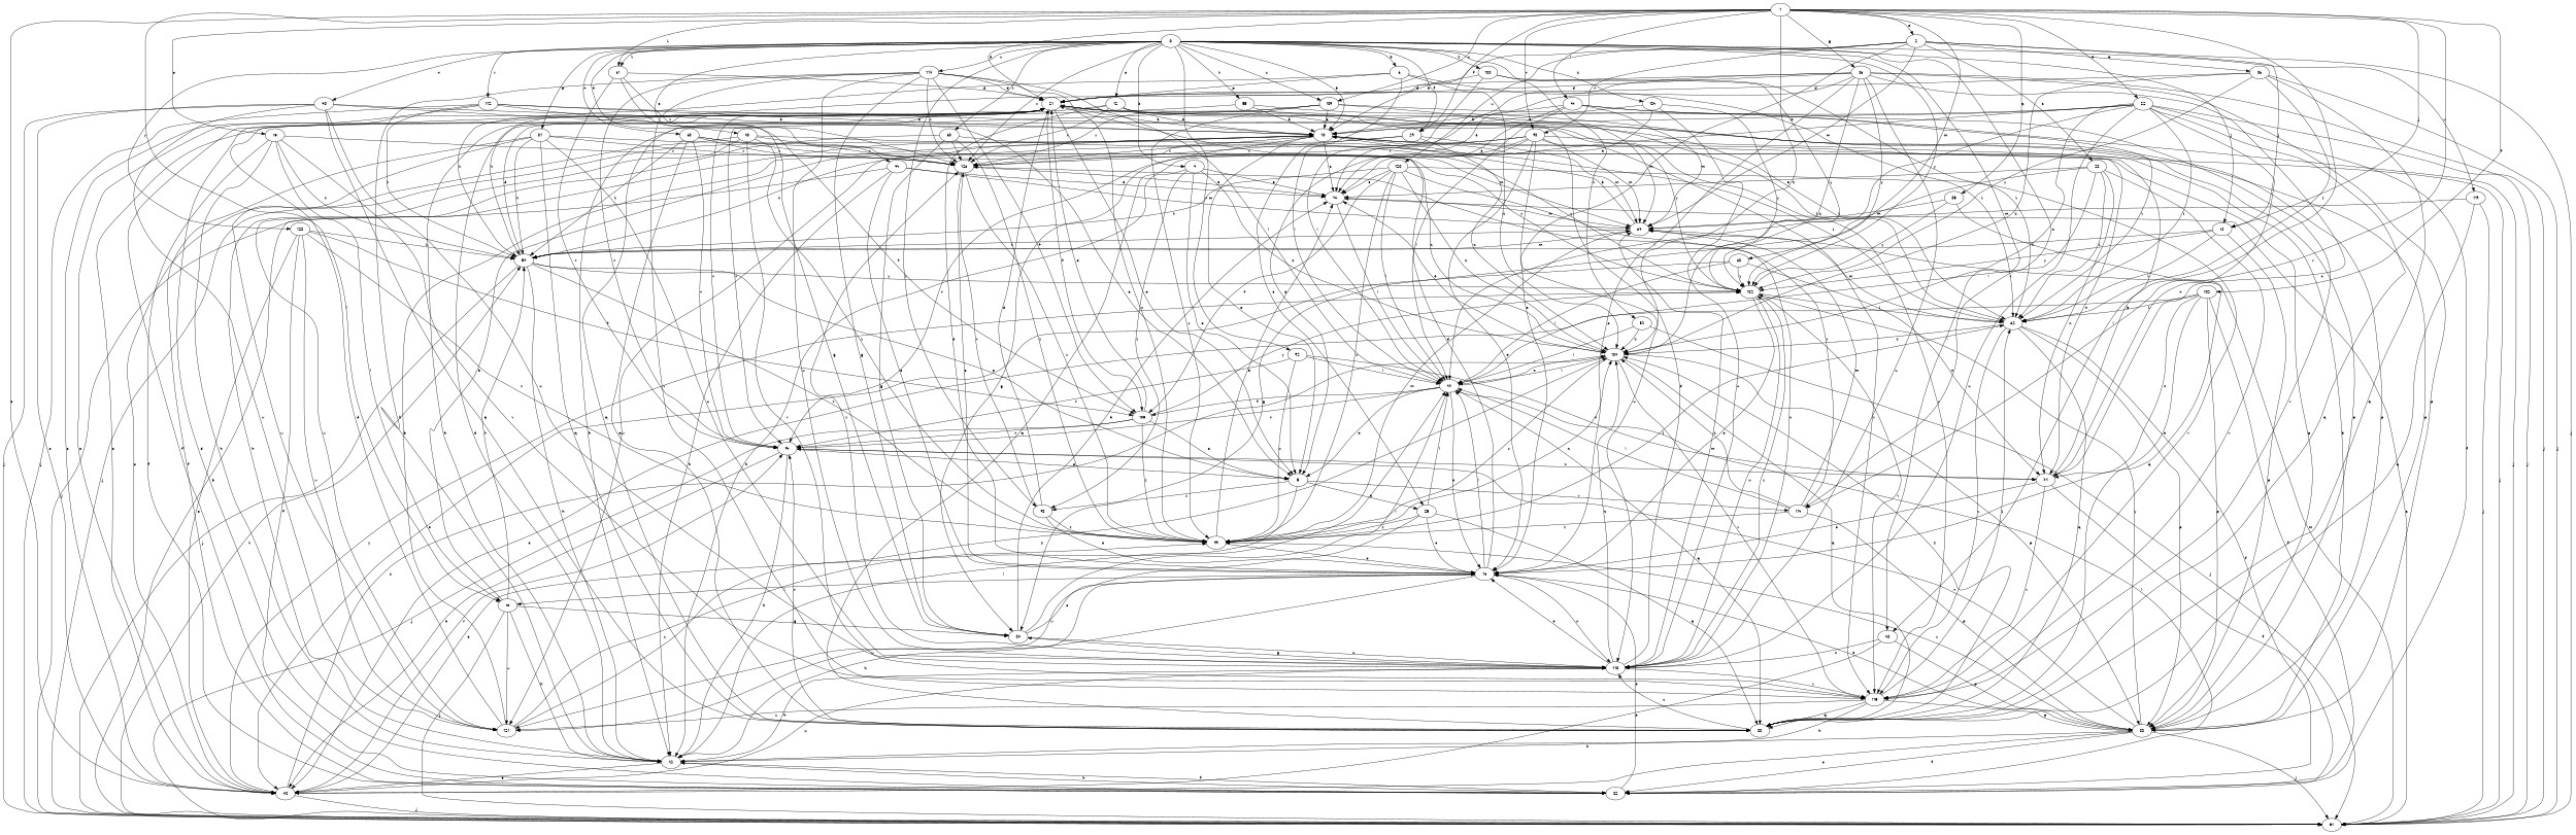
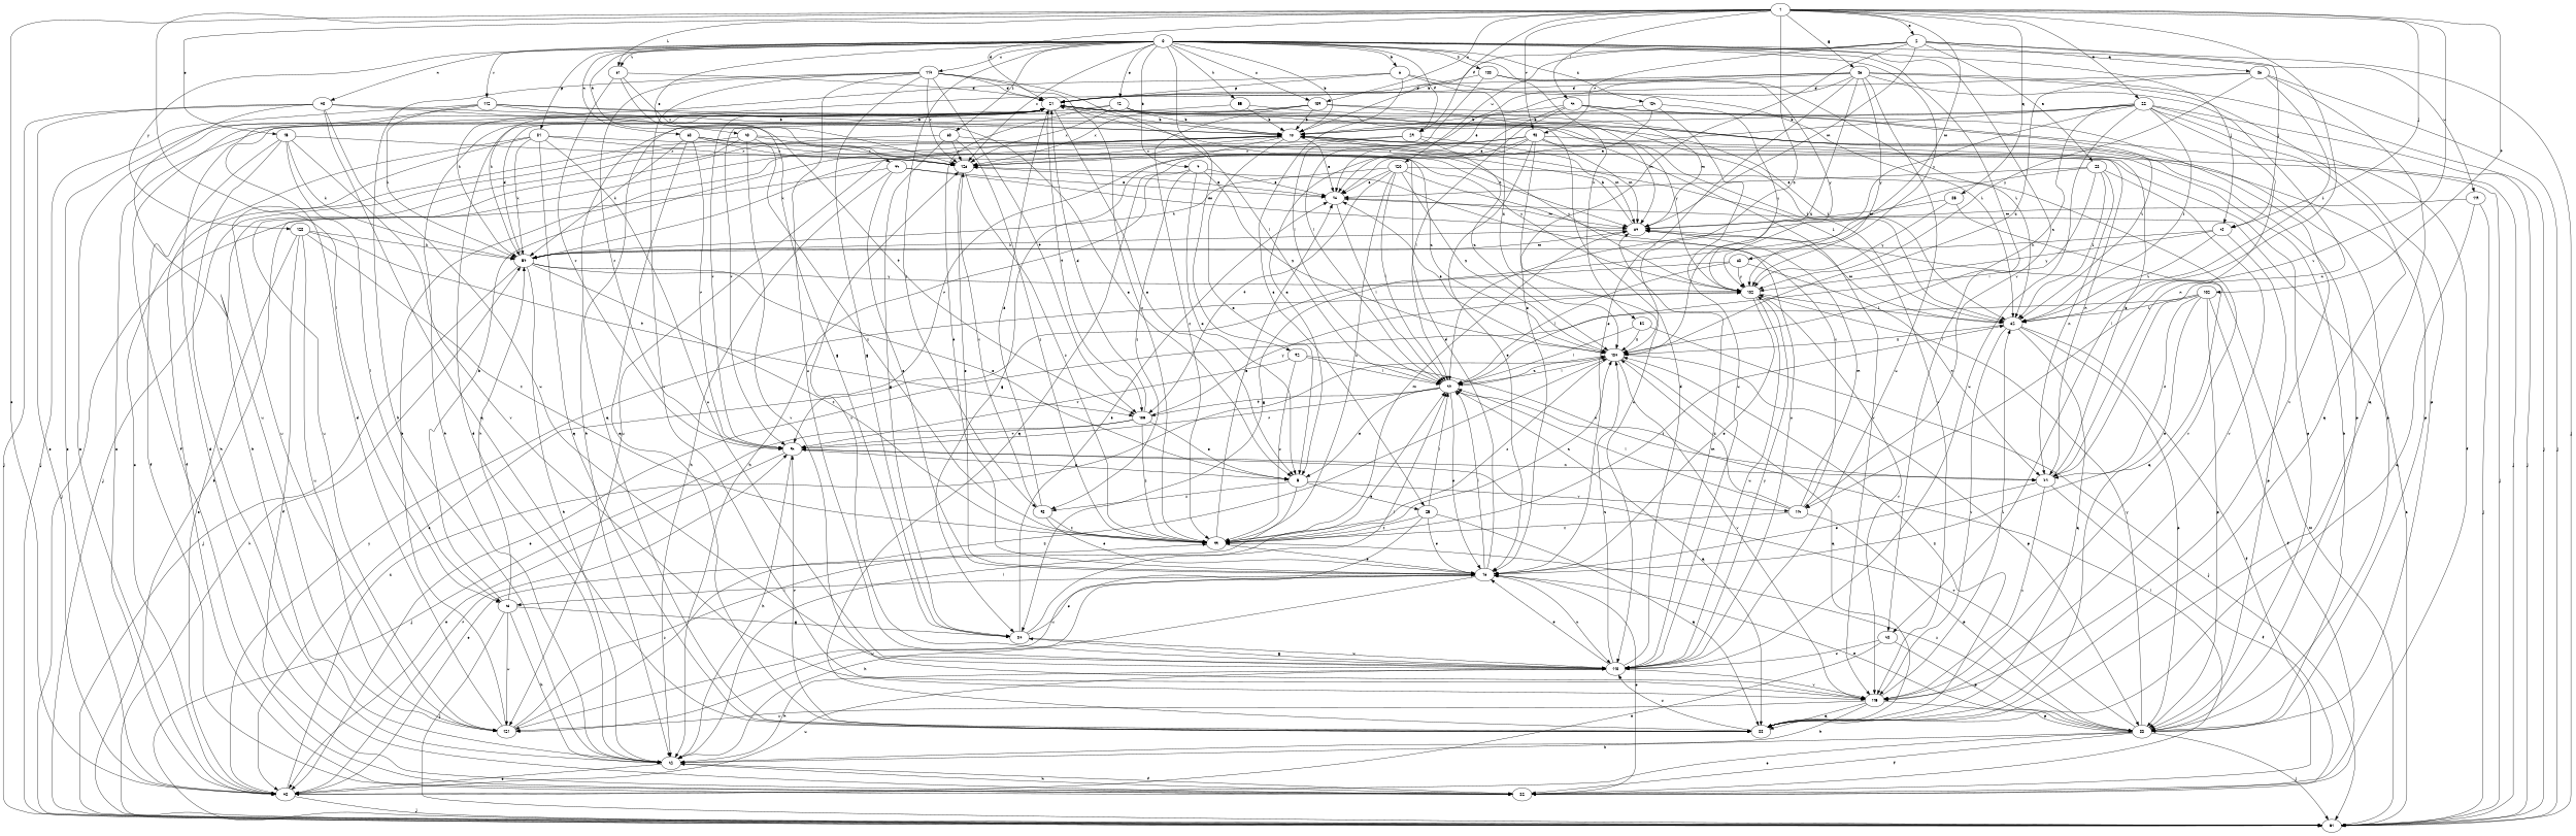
  strict digraph {
    fontname="Patrick Hand"
    node [fontname="Patrick Hand"]
    edge [fontname="Patrick Hand"]
    0
    6
    7
    10
    12
    29
    40
    43
    48
    52
    55
    60
    61
    68
    70
    74
    81
    92
    98
    109
    112
    114
    117
    119
    126
    128
    132
    133
    134
    21
    137
    25
    57
    62
    5
    26
    42
    51
    37
    72
    16
    83
    88
    67
    121
    78
    115
    99
    110
    47
    94
    32
    105
    1
    2
    15
    22
    36
    44
    46
    63
    85
    93
    102
    23
    86
    120
    0 -> 6 [label=b]
    0 -> 7 [label=b]
    0 -> 10 [label=b]
    0 -> 12 [label=c]
    0 -> 29 [label=f]
    0 -> 40 [label=h]
    0 -> 43 [label=i]
    0 -> 48 [label=j]
    0 -> 52 [label=k]
    0 -> 55 [label=k]
    0 -> 60 [label=l]
    0 -> 61 [label=l]
    0 -> 68 [label=n]
    0 -> 70 [label=n]
    0 -> 74 [label=o]
    0 -> 81 [label=p]
    0 -> 92 [label=r]
    0 -> 98 [label=s]
    0 -> 109 [label=u]
    0 -> 112 [label=v]
    0 -> 114 [label=v]
    0 -> 117 [label=w]
    0 -> 119 [label=w]
    0 -> 126 [label=x]
    0 -> 128 [label=y]
    0 -> 132 [label=y]
    0 -> 133 [label=z]
    0 -> 134 [label=z]
    6 -> 21 [label=p]
    6 -> 137 [label=z]
    6 -> 25 [label=e]
    6 -> 57 [label=k]
    6 -> 62 [label=l]
    7 -> 98 [label=s]
    7 -> 137 [label=z]
    7 -> 5 [label=a]
    7 -> 26 [label=e]
    7 -> 42 [label=h]
    10 -> 126 [label=x]
    10 -> 62 [label=l]
    10 -> 5 [label=a]
    10 -> 26 [label=e]
    10 -> 51 [label=j]
    10 -> 37 [label=g]
    10 -> 72 [label=n]
    12 -> 10 [label=b]
    12 -> 126 [label=x]
    12 -> 62 [label=l]
    12 -> 16 [label=c]
    12 -> 83 [label=p]
    12 -> 88 [label=q]
    29 -> 126 [label=x]
    29 -> 137 [label=z]
    29 -> 67 [label=m]
    29 -> 121 [label=w]
    40 -> 126 [label=x]
    40 -> 132 [label=y]
    40 -> 42 [label=h]
    40 -> 78 [label=o]
    40 -> 115 [label=v]
    40 -> 99 [label=s]
    43 -> 83 [label=p]
    43 -> 78 [label=o]
    43 -> 110 [label=u]
    48 -> 132 [label=y]
    48 -> 57 [label=k]
    48 -> 62 [label=l]
    48 -> 83 [label=p]
    52 -> 137 [label=z]
    52 -> 51 [label=j]
    52 -> 47 [label=i]
    55 -> 10 [label=b]
    55 -> 83 [label=p]
    55 -> 78 [label=o]
    60 -> 126 [label=x]
    60 -> 37 [label=g]
    60 -> 83 [label=p]
    60 -> 121 [label=w]
    60 -> 99 [label=s]
    61 -> 126 [label=x]
    61 -> 21 [label=d]
    61 -> 37 [label=g]
    61 -> 94 [label=r]
    68 -> 126 [label=x]
    68 -> 137 [label=z]
    68 -> 57 [label=k]
    68 -> 88 [label=q]
-   68 -> 67 [label=m]
+   68 -> 67 [label=z]
    68 -> 94 [label=r]
    70 -> 10 [label=b]
    70 -> 5 [label=a]
    70 -> 51 [label=j]
    70 -> 88 [label=q]
    70 -> 121 [label=w]
    70 -> 78 [label=o]
    70 -> 110 [label=u]
    74 -> 26 [label=e]
    74 -> 42 [label=h]
    74 -> 51 [label=j]
    74 -> 16 [label=c]
    74 -> 67 [label=m]
    81 -> 126 [label=x]
    81 -> 132 [label=y]
    81 -> 57 [label=k]
    81 -> 88 [label=q]
    81 -> 121 [label=w]
    81 -> 110 [label=u]
    81 -> 32 [label=f]
    92 -> 72 [label=n]
    92 -> 99 [label=s]
    92 -> 47 [label=i]
    92 -> 94 [label=r]
    98 -> 126 [label=x]
    98 -> 21 [label=d]
    98 -> 16 [label=c]
    98 -> 99 [label=s]
    109 -> 10 [label=b]
    109 -> 126 [label=x]
    109 -> 42 [label=h]
    109 -> 51 [label=j]
    109 -> 67 [label=m]
    109 -> 99 [label=s]
    112 -> 10 [label=b]
    112 -> 132 [label=y]
    112 -> 57 [label=k]
    112 -> 51 [label=j]
    112 -> 78 [label=o]
    112 -> 105 [label=t]
    114 -> 126 [label=x]
    114 -> 137 [label=z]
    114 -> 83 [label=p]
    114 -> 67 [label=m]
    114 -> 99 [label=s]
    114 -> 47 [label=i]
    117 -> 126 [label=x]
    117 -> 21 [label=d]
    117 -> 42 [label=h]
    117 -> 37 [label=g]
    117 -> 115 [label=v]
    117 -> 99 [label=s]
    117 -> 110 [label=u]
    117 -> 47 [label=i]
    117 -> 94 [label=r]
    117 -> 105 [label=t]
    119 -> 51 [label=j]
    119 -> 88 [label=q]
    119 -> 67 [label=m]
    126 -> 26 [label=e]
    126 -> 16 [label=c]
    126 -> 99 [label=s]
    128 -> 57 [label=k]
    128 -> 121 [label=w]
    128 -> 78 [label=o]
    128 -> 99 [label=s]
    128 -> 32 [label=f]
    128 -> 105 [label=t]
    132 -> 62 [label=l]
    132 -> 16 [label=c]
    132 -> 115 [label=v]
    132 -> 110 [label=u]
    133 -> 132 [label=y]
    133 -> 21 [label=d]
    133 -> 62 [label=l]
    133 -> 47 [label=i]
    134 -> 10 [label=b]
    134 -> 132 [label=y]
    134 -> 26 [label=e]
    134 -> 110 [label=u]
    21 -> 10 [label=b]
    21 -> 62 [label=l]
    21 -> 5 [label=a]
    21 -> 42 [label=h]
    21 -> 83 [label=p]
    21 -> 78 [label=o]
    21 -> 115 [label=v]
    21 -> 94 [label=r]
    21 -> 32 [label=f]
    21 -> 105 [label=t]
    137 -> 26 [label=e]
    137 -> 83 [label=p]
    137 -> 88 [label=q]
    137 -> 115 [label=v]
    137 -> 99 [label=s]
    137 -> 47 [label=i]
    25 -> 16 [label=c]
    25 -> 88 [label=q]
    25 -> 121 [label=w]
    25 -> 99 [label=s]
    25 -> 47 [label=i]
    57 -> 132 [label=y]
    57 -> 21 [label=d]
    57 -> 5 [label=a]
    57 -> 42 [label=h]
    57 -> 51 [label=j]
    57 -> 67 [label=m]
    57 -> 99 [label=s]
    62 -> 137 [label=z]
    62 -> 83 [label=p]
    62 -> 88 [label=q]
    62 -> 67 [label=m]
    62 -> 115 [label=v]
    62 -> 32 [label=f]
    5 -> 98 [label=s]
    5 -> 114 [label=v]
    5 -> 25 [label=e]
    5 -> 78 [label=o]
    26 -> 67 [label=m]
    26 -> 47 [label=i]
    42 -> 21 [label=d]
    42 -> 78 [label=o]
    42 -> 47 [label=i]
    42 -> 32 [label=f]
    51 -> 10 [label=b]
    51 -> 57 [label=k]
    51 -> 26 [label=e]
    51 -> 67 [label=m]
    37 -> 26 [label=e]
    37 -> 16 [label=c]
    37 -> 110 [label=u]
    37 -> 47 [label=i]
    72 -> 10 [label=b]
    72 -> 16 [label=c]
    72 -> 115 [label=v]
    72 -> 32 [label=f]
    16 -> 21 [label=d]
    16 -> 42 [label=h]
    16 -> 121 [label=w]
    16 -> 110 [label=u]
    16 -> 47 [label=i]
    16 -> 46 [label=i]
    83 -> 10 [label=b]
    83 -> 132 [label=y]
    83 -> 42 [label=h]
    83 -> 51 [label=j]
    83 -> 16 [label=c]
    83 -> 78 [label=o]
    83 -> 99 [label=s]
    83 -> 94 [label=r]
    83 -> 32 [label=f]
    88 -> 137 [label=z]
    88 -> 110 [label=u]
    88 -> 94 [label=r]
    67 -> 10 [label=b]
    67 -> 57 [label=k]
    121 -> 10 [label=b]
    121 -> 21 [label=d]
    121 -> 137 [label=z]
    121 -> 99 [label=s]
    78 -> 132 [label=y]
    78 -> 137 [label=z]
    78 -> 51 [label=j]
    78 -> 110 [label=u]
    78 -> 94 [label=r]
    115 -> 62 [label=l]
    115 -> 42 [label=h]
    115 -> 83 [label=p]
    115 -> 88 [label=q]
    115 -> 121 [label=w]
    99 -> 137 [label=z]
    99 -> 62 [label=l]
    99 -> 26 [label=e]
    99 -> 16 [label=c]
    99 -> 67 [label=m]
    110 -> 126 [label=x]
    110 -> 132 [label=y]
    110 -> 21 [label=d]
    110 -> 137 [label=z]
    110 -> 42 [label=h]
    110 -> 37 [label=g]
    110 -> 16 [label=c]
    110 -> 67 [label=m]
    110 -> 115 [label=v]
    47 -> 137 [label=z]
    47 -> 5 [label=a]
    47 -> 16 [label=c]
    47 -> 88 [label=q]
    47 -> 94 [label=r]
    47 -> 105 [label=t]
    94 -> 5 [label=a]
    94 -> 42 [label=h]
    94 -> 72 [label=n]
    94 -> 78 [label=o]
    32 -> 21 [label=d]
    32 -> 42 [label=h]
    32 -> 16 [label=c]
    32 -> 47 [label=i]
    105 -> 132 [label=y]
    105 -> 21 [label=d]
    105 -> 5 [label=a]
    105 -> 51 [label=j]
    105 -> 99 [label=s]
    105 -> 94 [label=r]
    1 -> 29 [label=f]
    1 -> 43 [label=i]
    1 -> 48 [label=j]
    1 -> 61 [label=l]
    1 -> 109 [label=u]
    1 -> 114 [label=v]
    1 -> 21 [label=d]
    1 -> 137 [label=z]
    1 -> 78 [label=o]
    1 -> 2 [label=a]
    1 -> 15 [label=c]
    1 -> 22 [label=e]
    1 -> 36 [label=g]
    1 -> 44 [label=i]
    1 -> 46 [label=i]
    1 -> 63 [label=m]
    1 -> 85 [label=q]
    1 -> 93 [label=r]
    1 -> 102 [label=t]
    2 -> 10 [label=b]
    2 -> 48 [label=j]
    2 -> 51 [label=j]
    2 -> 16 [label=c]
    2 -> 67 [label=m]
    2 -> 93 [label=r]
    2 -> 23 [label=e]
    2 -> 86 [label=q]
    2 -> 120 [label=w]
    15 -> 126 [label=x]
    15 -> 57 [label=k]
    15 -> 42 [label=h]
    15 -> 115 [label=v]
    15 -> 32 [label=f]
    15 -> 46 [label=i]
    22 -> 10 [label=b]
    22 -> 137 [label=z]
    22 -> 62 [label=l]
    22 -> 5 [label=a]
    22 -> 51 [label=j]
    22 -> 72 [label=n]
    22 -> 88 [label=q]
    22 -> 110 [label=u]
    22 -> 47 [label=i]
    22 -> 94 [label=r]
    22 -> 32 [label=f]
    36 -> 132 [label=y]
    36 -> 21 [label=d]
    36 -> 137 [label=z]
    36 -> 57 [label=k]
    36 -> 26 [label=e]
    36 -> 51 [label=j]
    36 -> 72 [label=n]
    36 -> 16 [label=c]
    36 -> 83 [label=p]
    36 -> 110 [label=u]
    36 -> 47 [label=i]
    44 -> 10 [label=b]
    44 -> 62 [label=l]
    44 -> 26 [label=e]
    44 -> 67 [label=m]
    44 -> 115 [label=v]
    44 -> 47 [label=i]
    46 -> 10 [label=b]
    46 -> 57 [label=k]
    46 -> 42 [label=h]
    46 -> 51 [label=j]
    46 -> 37 [label=g]
    46 -> 121 [label=w]
    63 -> 132 [label=y]
    63 -> 72 [label=n]
    63 -> 78 [label=o]
    63 -> 47 [label=i]
    85 -> 132 [label=y]
    85 -> 88 [label=q]
    85 -> 67 [label=m]
    93 -> 126 [label=x]
    93 -> 57 [label=k]
    93 -> 51 [label=j]
    93 -> 16 [label=c]
    93 -> 88 [label=q]
    93 -> 67 [label=m]
    93 -> 115 [label=v]
    93 -> 110 [label=u]
    93 -> 94 [label=r]
    102 -> 62 [label=l]
    102 -> 72 [label=n]
    102 -> 16 [label=c]
    102 -> 83 [label=p]
    102 -> 78 [label=o]
    102 -> 32 [label=f]
    23 -> 62 [label=l]
    23 -> 26 [label=e]
    23 -> 37 [label=g]
    23 -> 72 [label=n]
    23 -> 115 [label=v]
    23 -> 47 [label=i]
    86 -> 132 [label=y]
    86 -> 21 [label=d]
    86 -> 137 [label=z]
    86 -> 62 [label=l]
    86 -> 51 [label=j]
    86 -> 88 [label=q]
    120 -> 137 [label=z]
    120 -> 57 [label=k]
    120 -> 26 [label=e]
    120 -> 115 [label=v]
    120 -> 99 [label=s]
    120 -> 110 [label=u]
    120 -> 47 [label=i]
    120 -> 105 [label=t]
  }
